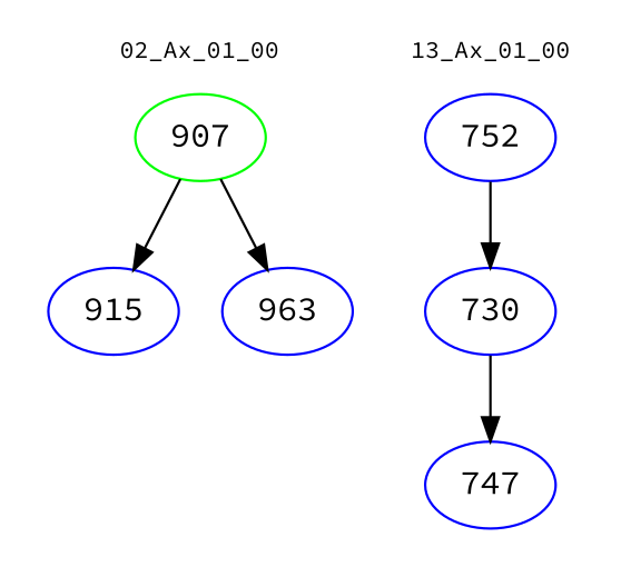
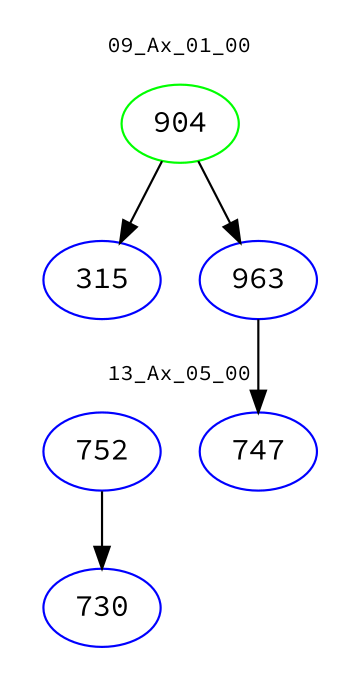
  digraph {
    fontname="Source Code Pro"
    node [color=blue fontname="Source Code Pro"]
    edge [color=black fontname="Source Code Pro"]
-   n1 [color=green label=907]
-   n2 [label=915]
+   n1 [color=green label=904]
+   n2 [label=315]
    n3 [label=963]
    n4 [label=730]
    n5 [label=747]
    n6 [label=752]
    subgraph cluster_1 {
      color=white
      fontsize=10
-     label="02_Ax_01_00"
+     label="09_Ax_01_00"
      n1
      n2
      n3
    }
    subgraph cluster_2 {
      color=white
      fontsize=10
-     label="13_Ax_01_00"
+     label="13_Ax_05_00"
      n4
      n5
      n6
    }
    n1 -> n2
    n1 -> n3
-   n4 -> n5
+   n3 -> n5
    n6 -> n4
  }
